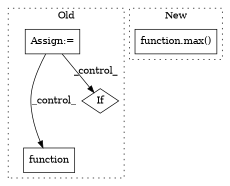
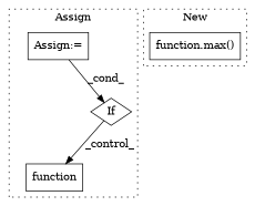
  digraph {
    node [l=3 shape=box]
    n1 [a=94 l=5 label=function s=19298]
    n2 [a=96 label=If s=19260 shape=diamond]
    n3 [a=68 label="Assign:=" s=19125]
    n4 [a=75 l="4,23" label="function.max()" s="19397,19409"]
    subgraph cluster_1 {
-     label=Old
+     label=Assign
      style=dotted
      n1
      n2
      n3
    }
    subgraph cluster_2 {
      label=New
      style=dotted
      n4
    }
-   n3 -> n1 [label=_control_]
-   n3 -> n2 [label=_control_]
+   n2 -> n1 [label=_control_]
+   n3 -> n2 [label=_cond_]
  }
